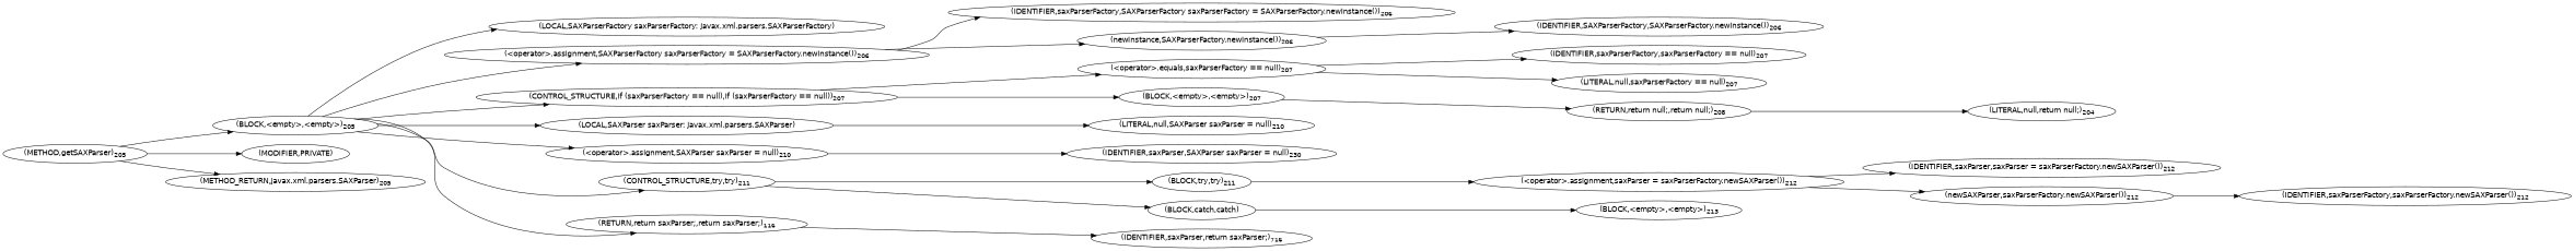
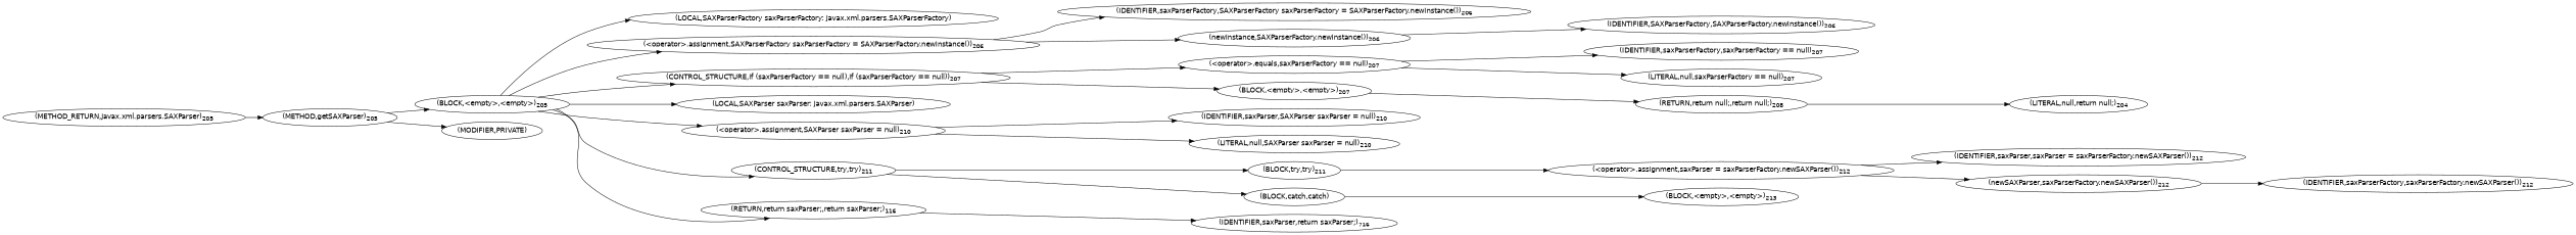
  digraph {
    fontname="DejaVu Sans"
    rankdir=LR
    node [fontname="DejaVu Sans"]
    edge [fontname="DejaVu Sans"]
    n1 [label=<(METHOD,getSAXParser)<SUB>205</SUB>>]
    n2 [label=<(BLOCK,&lt;empty&gt;,&lt;empty&gt;)<SUB>205</SUB>>]
    n3 [label=<(MODIFIER,PRIVATE)>]
    n4 [label=<(METHOD_RETURN,javax.xml.parsers.SAXParser)<SUB>205</SUB>>]
    n5 [label=<(LOCAL,SAXParserFactory saxParserFactory: javax.xml.parsers.SAXParserFactory)>]
    n6 [label=<(&lt;operator&gt;.assignment,SAXParserFactory saxParserFactory = SAXParserFactory.newInstance())<SUB>206</SUB>>]
    n7 [label=<(CONTROL_STRUCTURE,if (saxParserFactory == null),if (saxParserFactory == null))<SUB>207</SUB>>]
    n8 [label=<(LOCAL,SAXParser saxParser: javax.xml.parsers.SAXParser)>]
    n9 [label=<(&lt;operator&gt;.assignment,SAXParser saxParser = null)<SUB>210</SUB>>]
    n10 [label=<(CONTROL_STRUCTURE,try,try)<SUB>211</SUB>>]
    n11 [label=<(RETURN,return saxParser;,return saxParser;)<SUB>116</SUB>>]
    n12 [label=<(IDENTIFIER,saxParserFactory,SAXParserFactory saxParserFactory = SAXParserFactory.newInstance())<SUB>206</SUB>>]
    n13 [label=<(newInstance,SAXParserFactory.newInstance())<SUB>206</SUB>>]
    n14 [label=<(&lt;operator&gt;.equals,saxParserFactory == null)<SUB>207</SUB>>]
    n15 [label=<(BLOCK,&lt;empty&gt;,&lt;empty&gt;)<SUB>207</SUB>>]
-   n16 [label=<(IDENTIFIER,saxParser,SAXParser saxParser = null)<SUB>230</SUB>>]
+   n16 [label=<(IDENTIFIER,saxParser,SAXParser saxParser = null)<SUB>210</SUB>>]
    n17 [label=<(LITERAL,null,SAXParser saxParser = null)<SUB>210</SUB>>]
    n18 [label=<(BLOCK,try,try)<SUB>211</SUB>>]
    n19 [label=<(BLOCK,catch,catch)>]
    n20 [label=<(IDENTIFIER,saxParser,return saxParser;)<SUB>716</SUB>>]
    n21 [label=<(IDENTIFIER,SAXParserFactory,SAXParserFactory.newInstance())<SUB>206</SUB>>]
    n22 [label=<(IDENTIFIER,saxParserFactory,saxParserFactory == null)<SUB>207</SUB>>]
    n23 [label=<(LITERAL,null,saxParserFactory == null)<SUB>207</SUB>>]
    n24 [label=<(RETURN,return null;,return null;)<SUB>208</SUB>>]
    n25 [label=<(LITERAL,null,return null;)<SUB>204</SUB>>]
    n26 [label=<(&lt;operator&gt;.assignment,saxParser = saxParserFactory.newSAXParser())<SUB>212</SUB>>]
    n27 [label=<(BLOCK,&lt;empty&gt;,&lt;empty&gt;)<SUB>213</SUB>>]
    n28 [label=<(IDENTIFIER,saxParser,saxParser = saxParserFactory.newSAXParser())<SUB>212</SUB>>]
    n29 [label=<(newSAXParser,saxParserFactory.newSAXParser())<SUB>212</SUB>>]
    n30 [label=<(IDENTIFIER,saxParserFactory,saxParserFactory.newSAXParser())<SUB>212</SUB>>]
    n1 -> n2
    n1 -> n3
-   n1 -> n4
+   n4 -> n1
    n2 -> n5
    n2 -> n6
    n2 -> n7
    n2 -> n8
    n2 -> n9
    n2 -> n10
    n2 -> n11
    n6 -> n12
    n6 -> n13
    n7 -> n14
    n7 -> n15
    n9 -> n16
-   n8 -> n17
+   n9 -> n17
    n10 -> n18
    n10 -> n19
    n11 -> n20
    n13 -> n21
    n14 -> n22
    n14 -> n23
    n15 -> n24
    n18 -> n26
    n19 -> n27
    n24 -> n25
    n26 -> n28
    n26 -> n29
    n29 -> n30
  }
